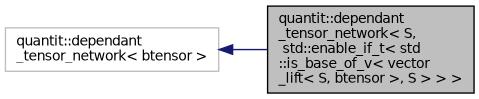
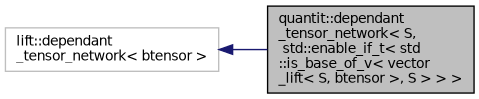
  digraph {
    rankdir=LR
    node [fontname=Helvetica fontsize=10 shape=record style=filled]
    n1 [color=black fillcolor=grey75 fontcolor=black height=0.2 label="quantit::dependant\l_tensor_network\< S,\l std::enable_if_t\< std\l::is_base_of_v\< vector\l_lift\< S, btensor \>, S \> \> \>" width=0.4]
-   n2 [color=grey75 fillcolor=white height=0.2 label="quantit::dependant\l_tensor_network\< btensor \>" width=0.4]
+   n2 [color=grey75 fillcolor=white height=0.2 label="lift::dependant\l_tensor_network\< btensor \>" width=0.4]
    n2 -> n1 [color=midnightblue dir=back fontname=Helvetica fontsize=10 labelfontname=Helvetica labelfontsize=10 style=solid]
  }
